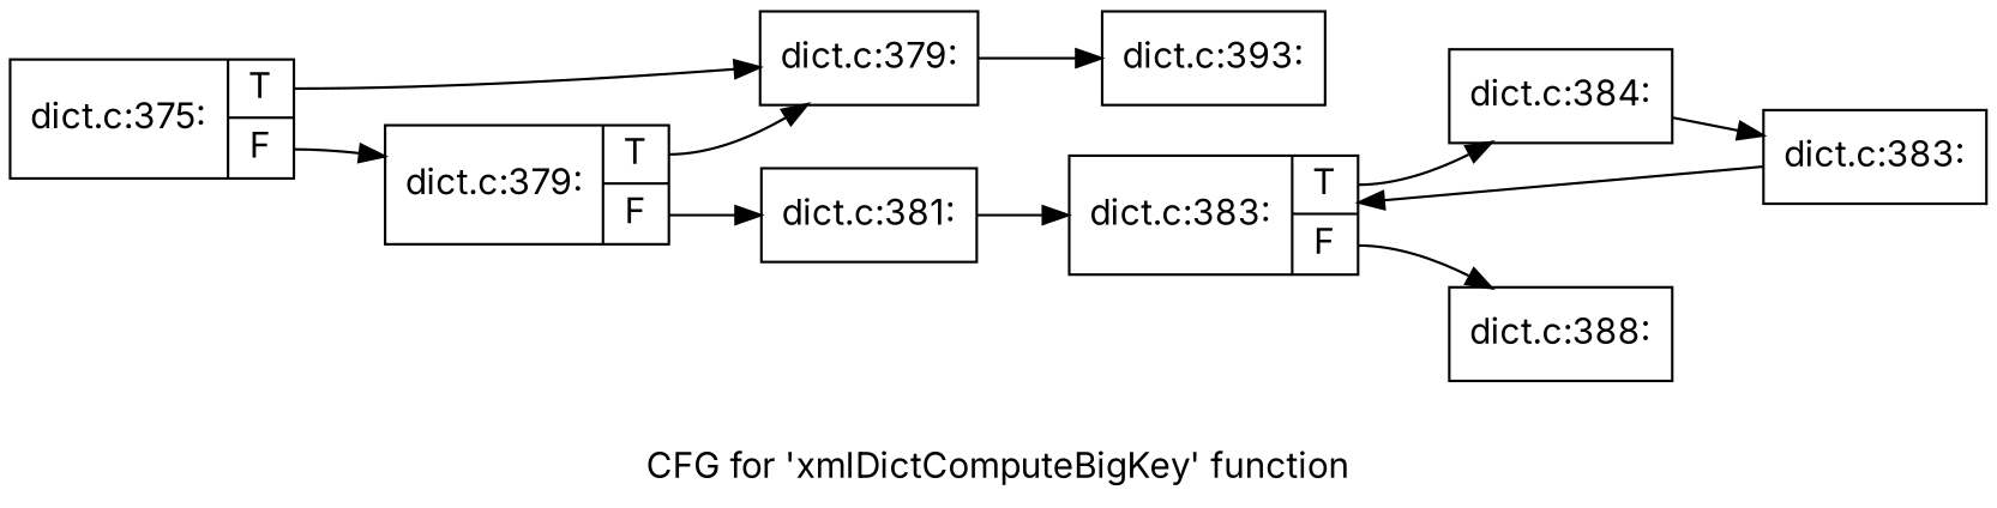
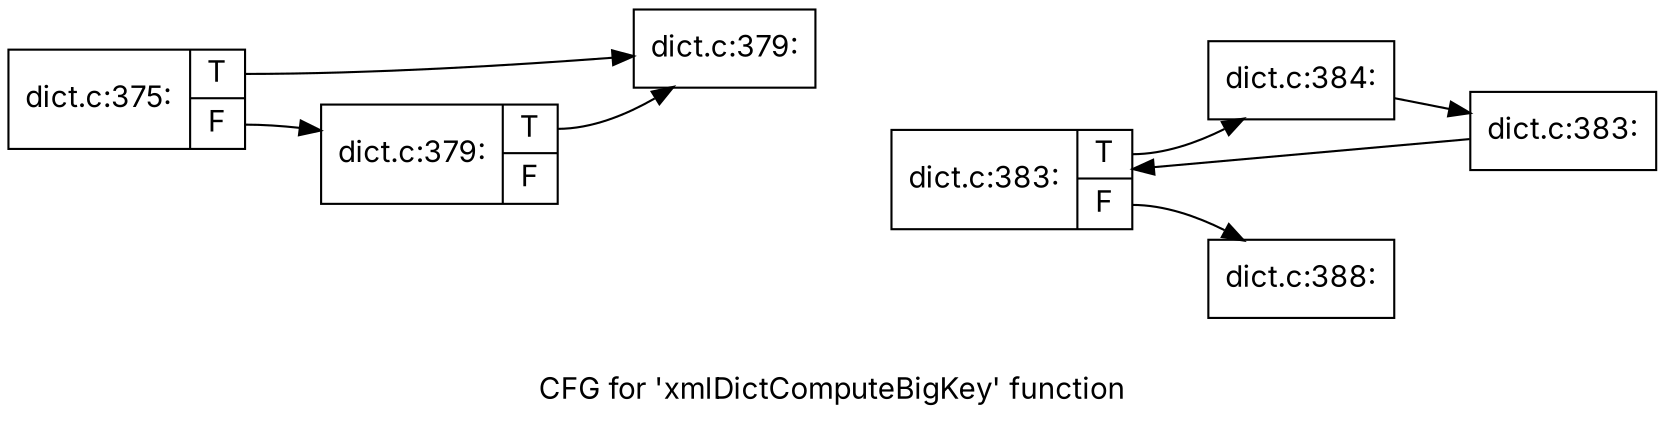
  digraph {
    fontname=Inter
    label="CFG for 'xmlDictComputeBigKey' function"
    rankdir=LR
    node [fontname=Inter shape=record]
    edge [fontname=Inter]
    n1 [label="{dict.c:375:|{<s0>T|<s1>F}}"]
    n2 [label="{dict.c:379:}"]
    n3 [label="{dict.c:379:|{<s0>T|<s1>F}}"]
-   n4 [label="{dict.c:393:}"]
-   n5 [label="{dict.c:381:}"]
    n6 [label="{dict.c:383:|{<s0>T|<s1>F}}"]
    n7 [label="{dict.c:384:}"]
    n8 [label="{dict.c:388:}"]
    n9 [label="{dict.c:383:}"]
    n1 -> n2 [tailport=s0]
    n1 -> n3 [tailport=s1]
-   n2 -> n4
    n3 -> n2 [tailport=s0]
-   n3 -> n5 [tailport=s1]
-   n5 -> n6
    n6 -> n7 [tailport=s0]
    n6 -> n8 [tailport=s1]
    n7 -> n9
    n9 -> n6
  }
